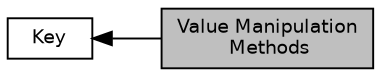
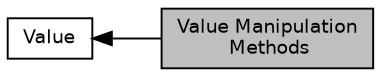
  digraph {
    rankdir=LR
    node [color=black fontname=Helvetica fontsize=10 shape=record style=filled]
    n1 [fillcolor=grey75 fontcolor=black height=0.2 label="Value Manipulation\l Methods" width=0.4]
-   n2 [fillcolor=white height=0.2 label=Key width=0.4]
+   n2 [fillcolor=white height=0.2 label=Value width=0.4]
    n2 -> n1 [dir=back fontname=Helvetica fontsize=10 labelfontname=Helvetica labelfontsize=10 shape=plaintext style=solid]
  }
